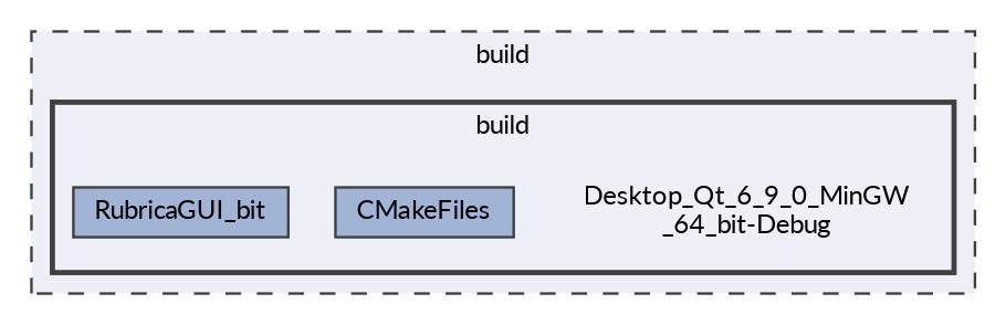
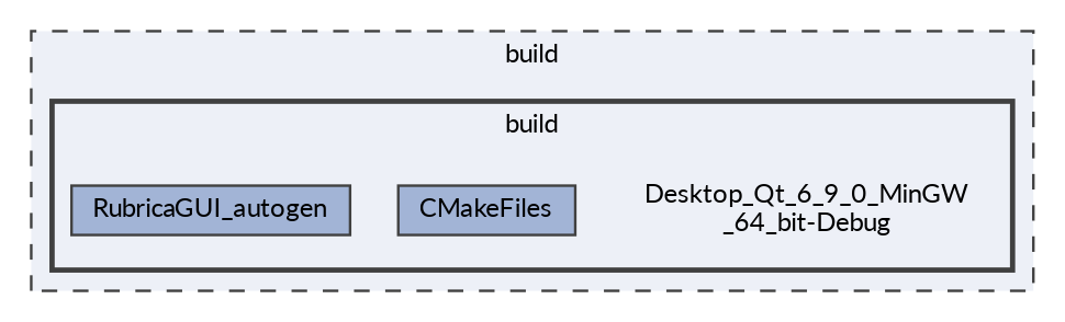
  digraph {
    compound=true
    fontname=Lato
    node [fontname=Lato fontsize=10 shape=box color=grey25 fillcolor="#a2b4d6" style=filled]
    n1 [height=0.2 label="Desktop_Qt_6_9_0_MinGW\l_64_bit-Debug" shape=plaintext width=0.4 color="" fillcolor="" style=""]
    n2 [height=0.2 label=CMakeFiles width=0.4]
-   n3 [height=0.2 label=RubricaGUI_bit width=0.4]
+   n3 [height=0.2 label=RubricaGUI_autogen width=0.4]
    subgraph cluster_1 {
      bgcolor="#edf0f7"
      fontsize=10
      label=build
      pencolor=grey25
      style="filled,dashed"
      subgraph cluster_2 {
        bgcolor="#edf0f7"
        fontsize=10
        pencolor=grey25
        style="filled,bold"
        n1
        n2
        n3
      }
    }
  }
